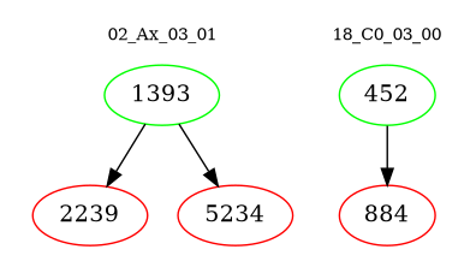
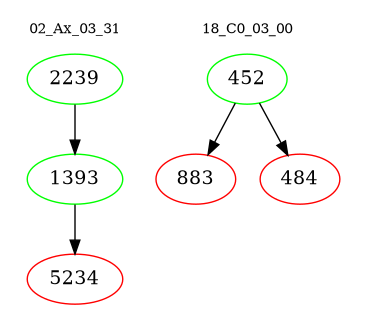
  digraph {
    node [color=red]
    edge [color=black]
    n1 [color=green label=1393]
-   n2 [label=2239]
+   n2 [color=green label=2239]
    n3 [label=5234]
    n4 [color=green label=452]
-   n6 [label=884]
+   n5 [label=883]
+   n6 [label=484]
    subgraph cluster_1 {
      color=white
      fontsize=10
-     label="02_Ax_03_01"
+     label="02_Ax_03_31"
      n1
      n2
      n3
    }
    subgraph cluster_2 {
      color=white
      fontsize=10
      label="18_C0_03_00"
      n4
+     n5
      n6
    }
-   n1 -> n2
+   n2 -> n1
    n1 -> n3
+   n4 -> n5
    n4 -> n6
  }
